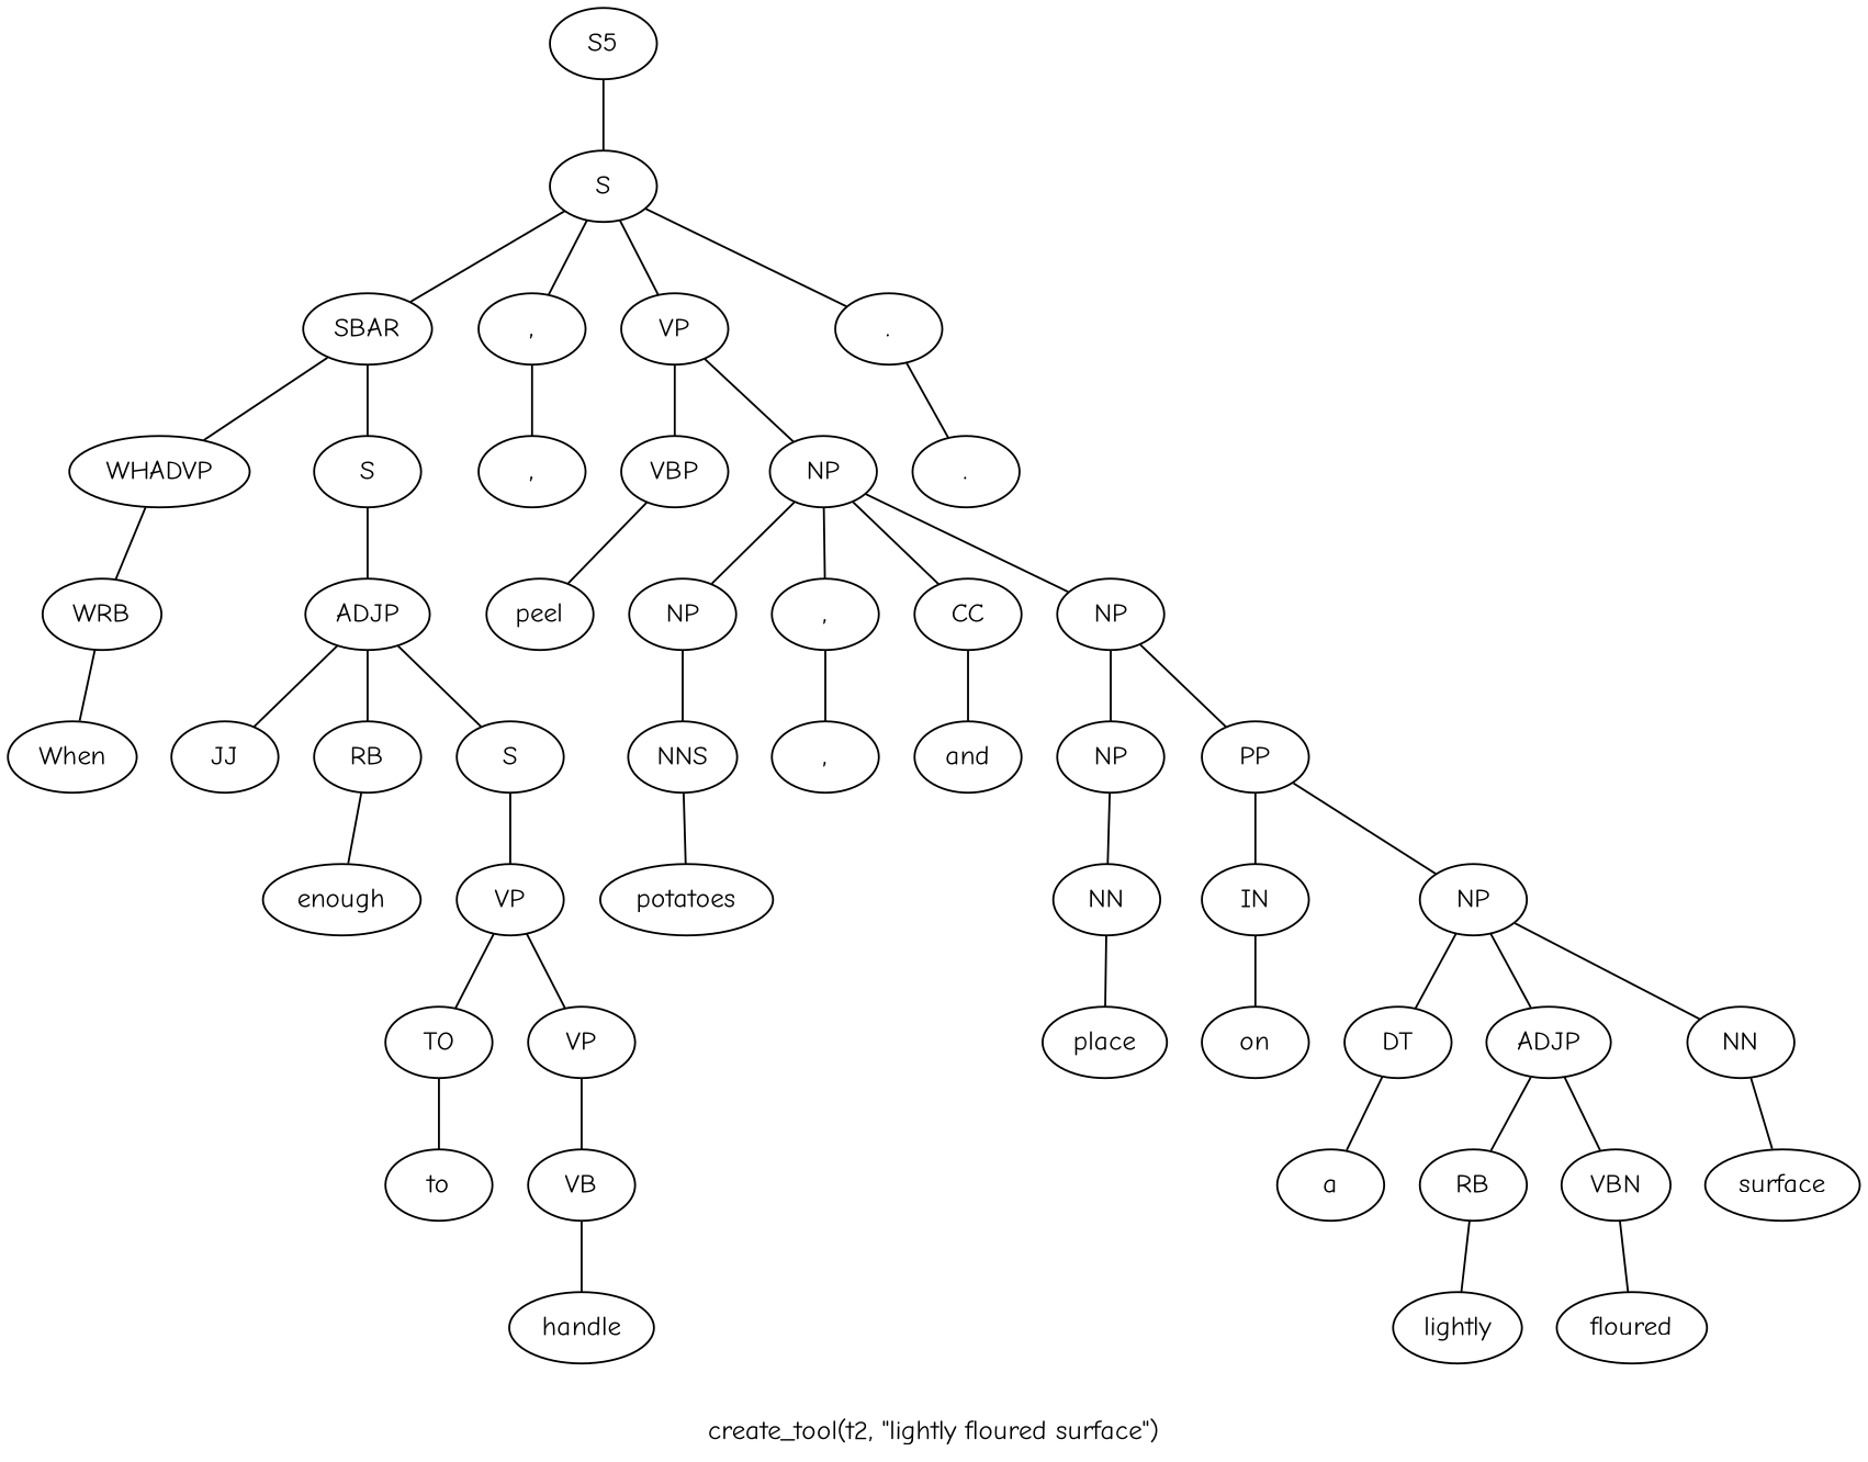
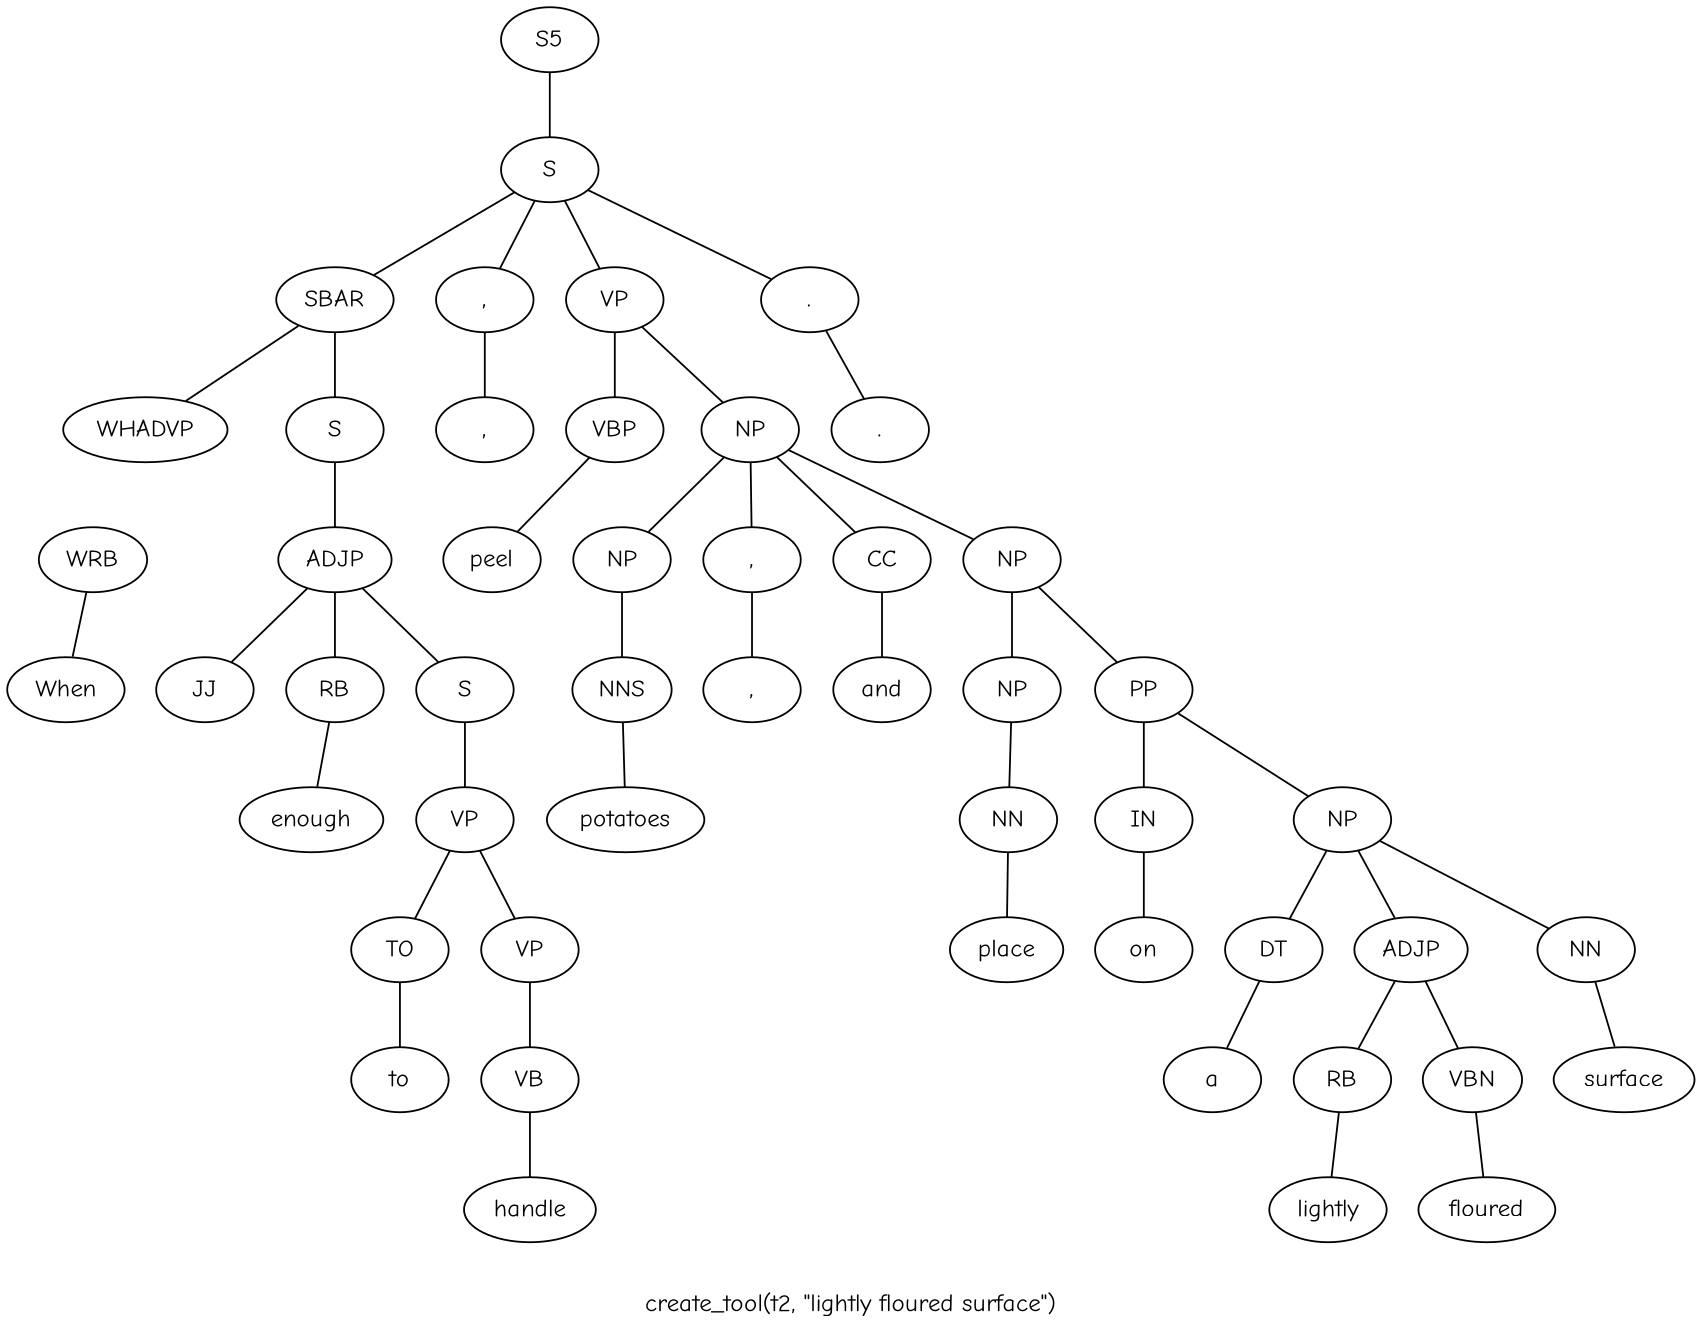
  graph {
    fontname="Comic Neue"
    label="create_tool(t2, \"lightly floured surface\")"
    node [fontname="Comic Neue"]
    edge [fontname="Comic Neue"]
    n1 [label=S5]
    n2 [label=S]
    n3 [label=SBAR]
    n4 [label=","]
    n5 [label=VP]
    n6 [label="."]
    n7 [label=WHADVP]
    n8 [label=S]
    n9 [label=","]
    n10 [label=VBP]
    n11 [label=NP]
    n12 [label="."]
    n13 [label=WRB]
    n14 [label=ADJP]
    n15 [label=When]
    n16 [label=JJ]
    n17 [label=RB]
    n18 [label=S]
    n19 [label=enough]
    n20 [label=VP]
    n21 [label=TO]
    n22 [label=VP]
    n23 [label=to]
    n24 [label=VB]
    n25 [label=handle]
    n26 [label=peel]
    n27 [label=NP]
    n28 [label=","]
    n29 [label=CC]
    n30 [label=NP]
    n31 [label=NNS]
    n32 [label=","]
    n33 [label=and]
    n34 [label=NP]
    n35 [label=PP]
    n36 [label=potatoes]
    n37 [label=NN]
    n38 [label=IN]
    n39 [label=NP]
    n40 [label=place]
    n41 [label=on]
    n42 [label=DT]
    n43 [label=ADJP]
    n44 [label=NN]
    n45 [label=a]
    n46 [label=RB]
    n47 [label=VBN]
    n48 [label=surface]
    n49 [label=lightly]
    n50 [label=floured]
    n1 -- n2
    n2 -- n3
    n2 -- n4
    n2 -- n5
    n2 -- n6
    n3 -- n7
    n3 -- n8
    n4 -- n9
    n5 -- n10
    n5 -- n11
    n6 -- n12
-   n7 -- n13
    n8 -- n14
    n10 -- n26
    n11 -- n27
    n11 -- n28
    n11 -- n29
    n11 -- n30
    n13 -- n15
    n14 -- n16
    n14 -- n17
    n14 -- n18
    n17 -- n19
    n18 -- n20
    n20 -- n21
    n20 -- n22
    n21 -- n23
    n22 -- n24
    n24 -- n25
    n27 -- n31
    n28 -- n32
    n29 -- n33
    n30 -- n34
    n30 -- n35
    n31 -- n36
    n34 -- n37
    n35 -- n38
    n35 -- n39
    n37 -- n40
    n38 -- n41
    n39 -- n42
    n39 -- n43
    n39 -- n44
    n42 -- n45
    n43 -- n46
    n43 -- n47
    n44 -- n48
    n46 -- n49
    n47 -- n50
  }
